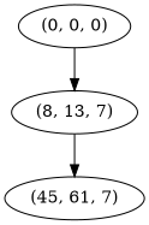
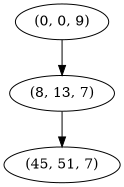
  digraph {
-   "(0, 0, 0)"
+   "(0, 0, 0)" [label="(0, 0, 9)"]
    "(8, 13, 7)"
-   "(45, 51, 7)" [label="(45, 61, 7)"]
+   "(45, 51, 7)"
    "(0, 0, 0)" -> "(8, 13, 7)"
    "(8, 13, 7)" -> "(45, 51, 7)"
  }
